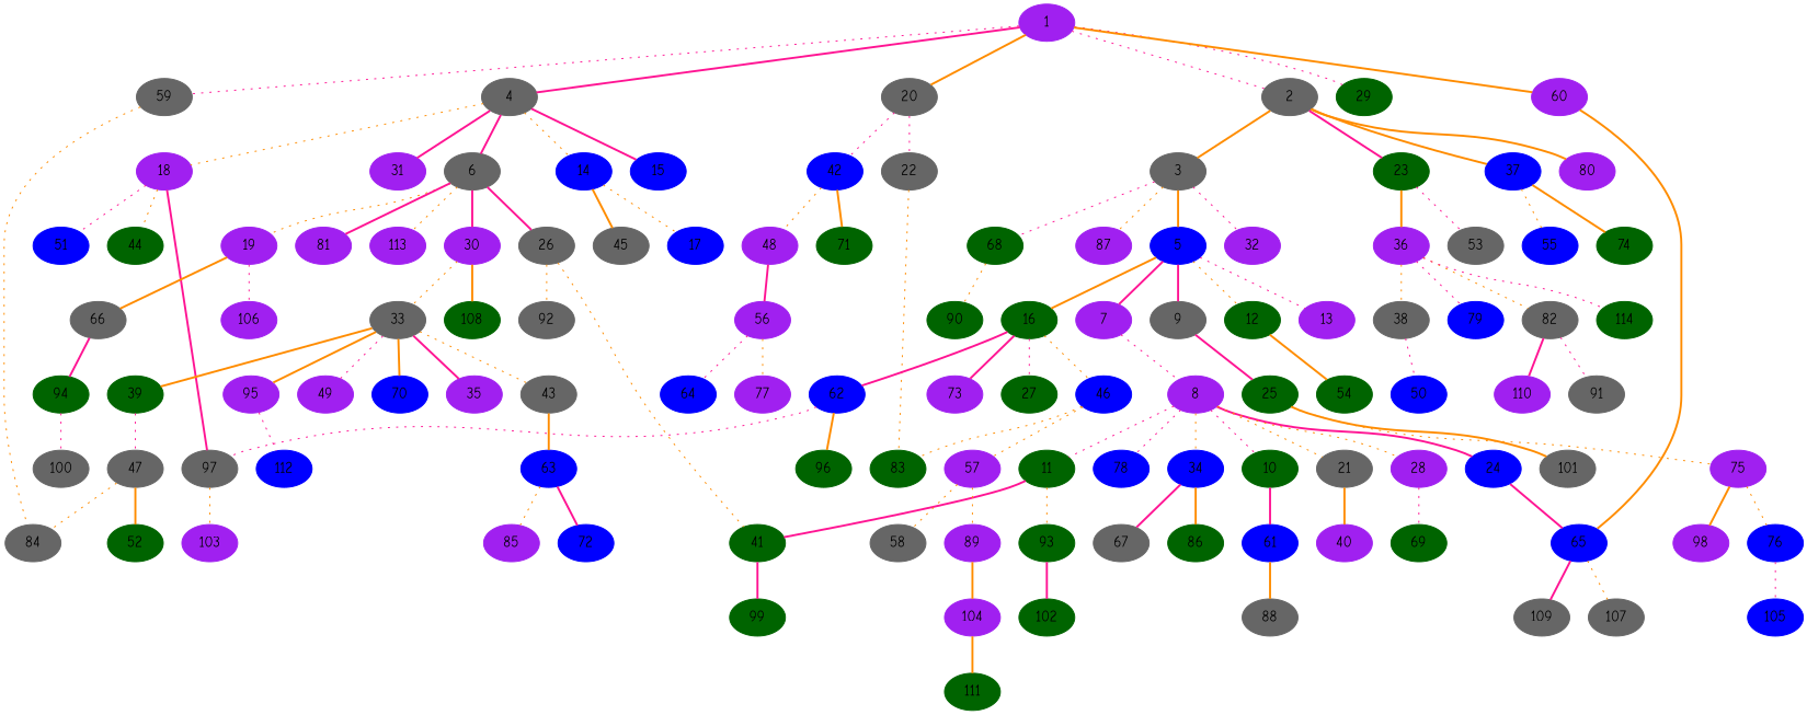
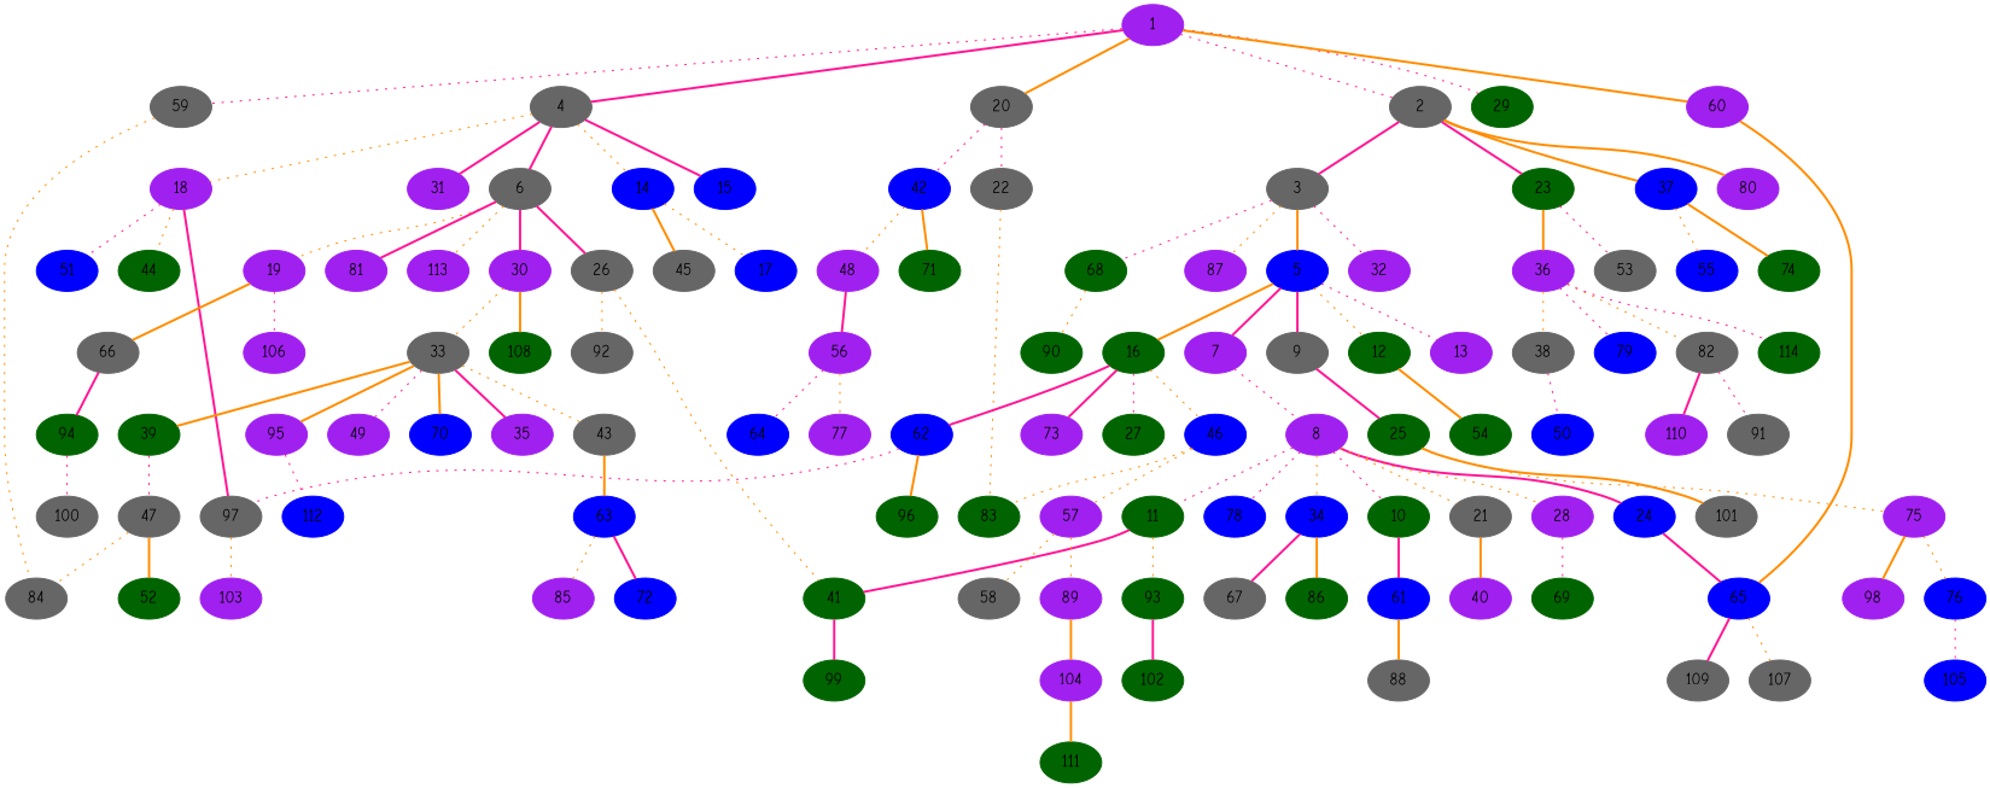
  graph {
    fontname="Comic Neue"
    node [color=purple fontname="Comic Neue" style=filled]
    edge [color=darkorange fontname="Comic Neue" style=dotted]
    2 [color=gray40]
    1
    4 [color=gray40]
    20 [color=gray40]
    29 [color=darkgreen]
    59 [color=gray40]
    60
    3 [color=gray40]
    23 [color=darkgreen]
    37 [color=blue]
    80
    6 [color=gray40]
    14 [color=blue]
    15 [color=blue]
    18
    31
    22 [color=gray40]
    42 [color=blue]
    84 [color=gray40]
    65 [color=blue]
    5 [color=blue]
    32
    68 [color=darkgreen]
    87
    36
    53 [color=gray40]
    55 [color=blue]
    74 [color=darkgreen]
    7
    9 [color=gray40]
    12 [color=darkgreen]
    13
    16 [color=darkgreen]
    90 [color=darkgreen]
    19
    26 [color=gray40]
    30
    81
    113
    17 [color=blue]
    45 [color=gray40]
    44 [color=darkgreen]
    51 [color=blue]
    97 [color=gray40]
    8
    25 [color=darkgreen]
    54 [color=darkgreen]
    27 [color=darkgreen]
    46 [color=blue]
    62 [color=blue]
    73
    66 [color=gray40]
    106
    41 [color=darkgreen]
    92 [color=gray40]
    33 [color=gray40]
    108 [color=darkgreen]
    10 [color=darkgreen]
    11 [color=darkgreen]
    21 [color=gray40]
    24 [color=blue]
    28
    34 [color=blue]
    78 [color=blue]
    61 [color=blue]
    93 [color=darkgreen]
    40
    69 [color=darkgreen]
    67 [color=gray40]
    86 [color=darkgreen]
    75
    101 [color=gray40]
    88 [color=gray40]
    99 [color=darkgreen]
    102 [color=darkgreen]
    83 [color=darkgreen]
    57
    96 [color=darkgreen]
    103
    94 [color=darkgreen]
    48
    71 [color=darkgreen]
    38 [color=gray40]
    79 [color=blue]
    82 [color=gray40]
    114 [color=darkgreen]
    107 [color=gray40]
    109 [color=gray40]
    76 [color=blue]
    98
    35
    39 [color=darkgreen]
    43 [color=gray40]
    49
    70 [color=blue]
    95
    47 [color=gray40]
    63 [color=blue]
    112 [color=blue]
    50 [color=blue]
    91 [color=gray40]
    110
    52 [color=darkgreen]
    56
    72 [color=blue]
    85
    58 [color=gray40]
    89
    64 [color=blue]
    77
    104
    100 [color=gray40]
    105 [color=blue]
    111 [color=darkgreen]
-   2 -- 3 [style=bold]
+   2 -- 3 [color=deeppink style=bold]
    2 -- 23 [color=deeppink style=bold]
    2 -- 37 [style=bold]
    2 -- 80 [style=bold]
    1 -- 2 [color=deeppink]
    1 -- 4 [color=deeppink style=bold]
    1 -- 20 [style=bold]
    1 -- 29 [color=deeppink]
    1 -- 59 [color=deeppink]
    1 -- 60 [style=bold]
    4 -- 6 [color=deeppink style=bold]
    4 -- 14
    4 -- 15 [color=deeppink style=bold]
    4 -- 18
    4 -- 31 [color=deeppink style=bold]
    20 -- 22 [color=deeppink]
    20 -- 42 [color=deeppink]
    59 -- 84
    60 -- 65 [style=bold]
    3 -- 5 [style=bold]
    3 -- 32 [color=deeppink]
    3 -- 68 [color=deeppink]
    3 -- 87
    23 -- 36 [style=bold]
    23 -- 53 [color=deeppink]
    37 -- 55
    37 -- 74 [style=bold]
    6 -- 19
    6 -- 26 [color=deeppink style=bold]
    6 -- 30 [color=deeppink style=bold]
    6 -- 81 [color=deeppink style=bold]
    6 -- 113
    14 -- 17
    14 -- 45 [style=bold]
    18 -- 44
    18 -- 51 [color=deeppink]
    18 -- 97 [color=deeppink style=bold]
    22 -- 83
    42 -- 48
    42 -- 71 [style=bold]
    65 -- 107
    65 -- 109 [color=deeppink style=bold]
    5 -- 7 [color=deeppink style=bold]
    5 -- 9 [color=deeppink style=bold]
    5 -- 12
    5 -- 13 [color=deeppink]
    5 -- 16 [style=bold]
    68 -- 90
    36 -- 38
    36 -- 79 [color=deeppink]
    36 -- 82
    36 -- 114 [color=deeppink]
    7 -- 8 [color=deeppink]
    9 -- 25 [color=deeppink style=bold]
    12 -- 54 [style=bold]
    16 -- 27 [color=deeppink]
    16 -- 46
    16 -- 62 [color=deeppink style=bold]
    16 -- 73 [color=deeppink style=bold]
    19 -- 66 [style=bold]
    19 -- 106 [color=deeppink]
    26 -- 41
    26 -- 92
    30 -- 33
    30 -- 108 [style=bold]
    97 -- 103
    8 -- 10 [color=deeppink]
    8 -- 11 [color=deeppink]
    8 -- 21
    8 -- 24 [color=deeppink style=bold]
    8 -- 28
    8 -- 34
    8 -- 78 [color=deeppink]
    25 -- 75
    25 -- 101 [style=bold]
    46 -- 83
    46 -- 57
    62 -- 97 [color=deeppink]
    62 -- 96 [style=bold]
    66 -- 94 [color=deeppink style=bold]
    41 -- 99 [color=deeppink style=bold]
    33 -- 35 [color=deeppink style=bold]
    33 -- 39 [style=bold]
    33 -- 43
    33 -- 49 [color=deeppink]
    33 -- 70 [style=bold]
    33 -- 95 [style=bold]
    10 -- 61 [color=deeppink style=bold]
    11 -- 41 [color=deeppink style=bold]
    11 -- 93
    21 -- 40 [style=bold]
    24 -- 65 [color=deeppink style=bold]
    28 -- 69 [color=deeppink]
    34 -- 67 [color=deeppink style=bold]
    34 -- 86 [style=bold]
    61 -- 88 [style=bold]
    93 -- 102 [color=deeppink style=bold]
    75 -- 76
    75 -- 98 [style=bold]
    57 -- 58
    57 -- 89
    94 -- 100 [color=deeppink]
    48 -- 56 [color=deeppink style=bold]
    38 -- 50 [color=deeppink]
    82 -- 91 [color=deeppink]
    82 -- 110 [color=deeppink style=bold]
    76 -- 105 [color=deeppink]
    39 -- 47 [color=deeppink]
    43 -- 63 [style=bold]
    95 -- 112 [color=deeppink]
    47 -- 84
    47 -- 52 [style=bold]
    63 -- 72 [color=deeppink style=bold]
    63 -- 85
    56 -- 64 [color=deeppink]
    56 -- 77
    89 -- 104 [style=bold]
    104 -- 111 [style=bold]
  }
